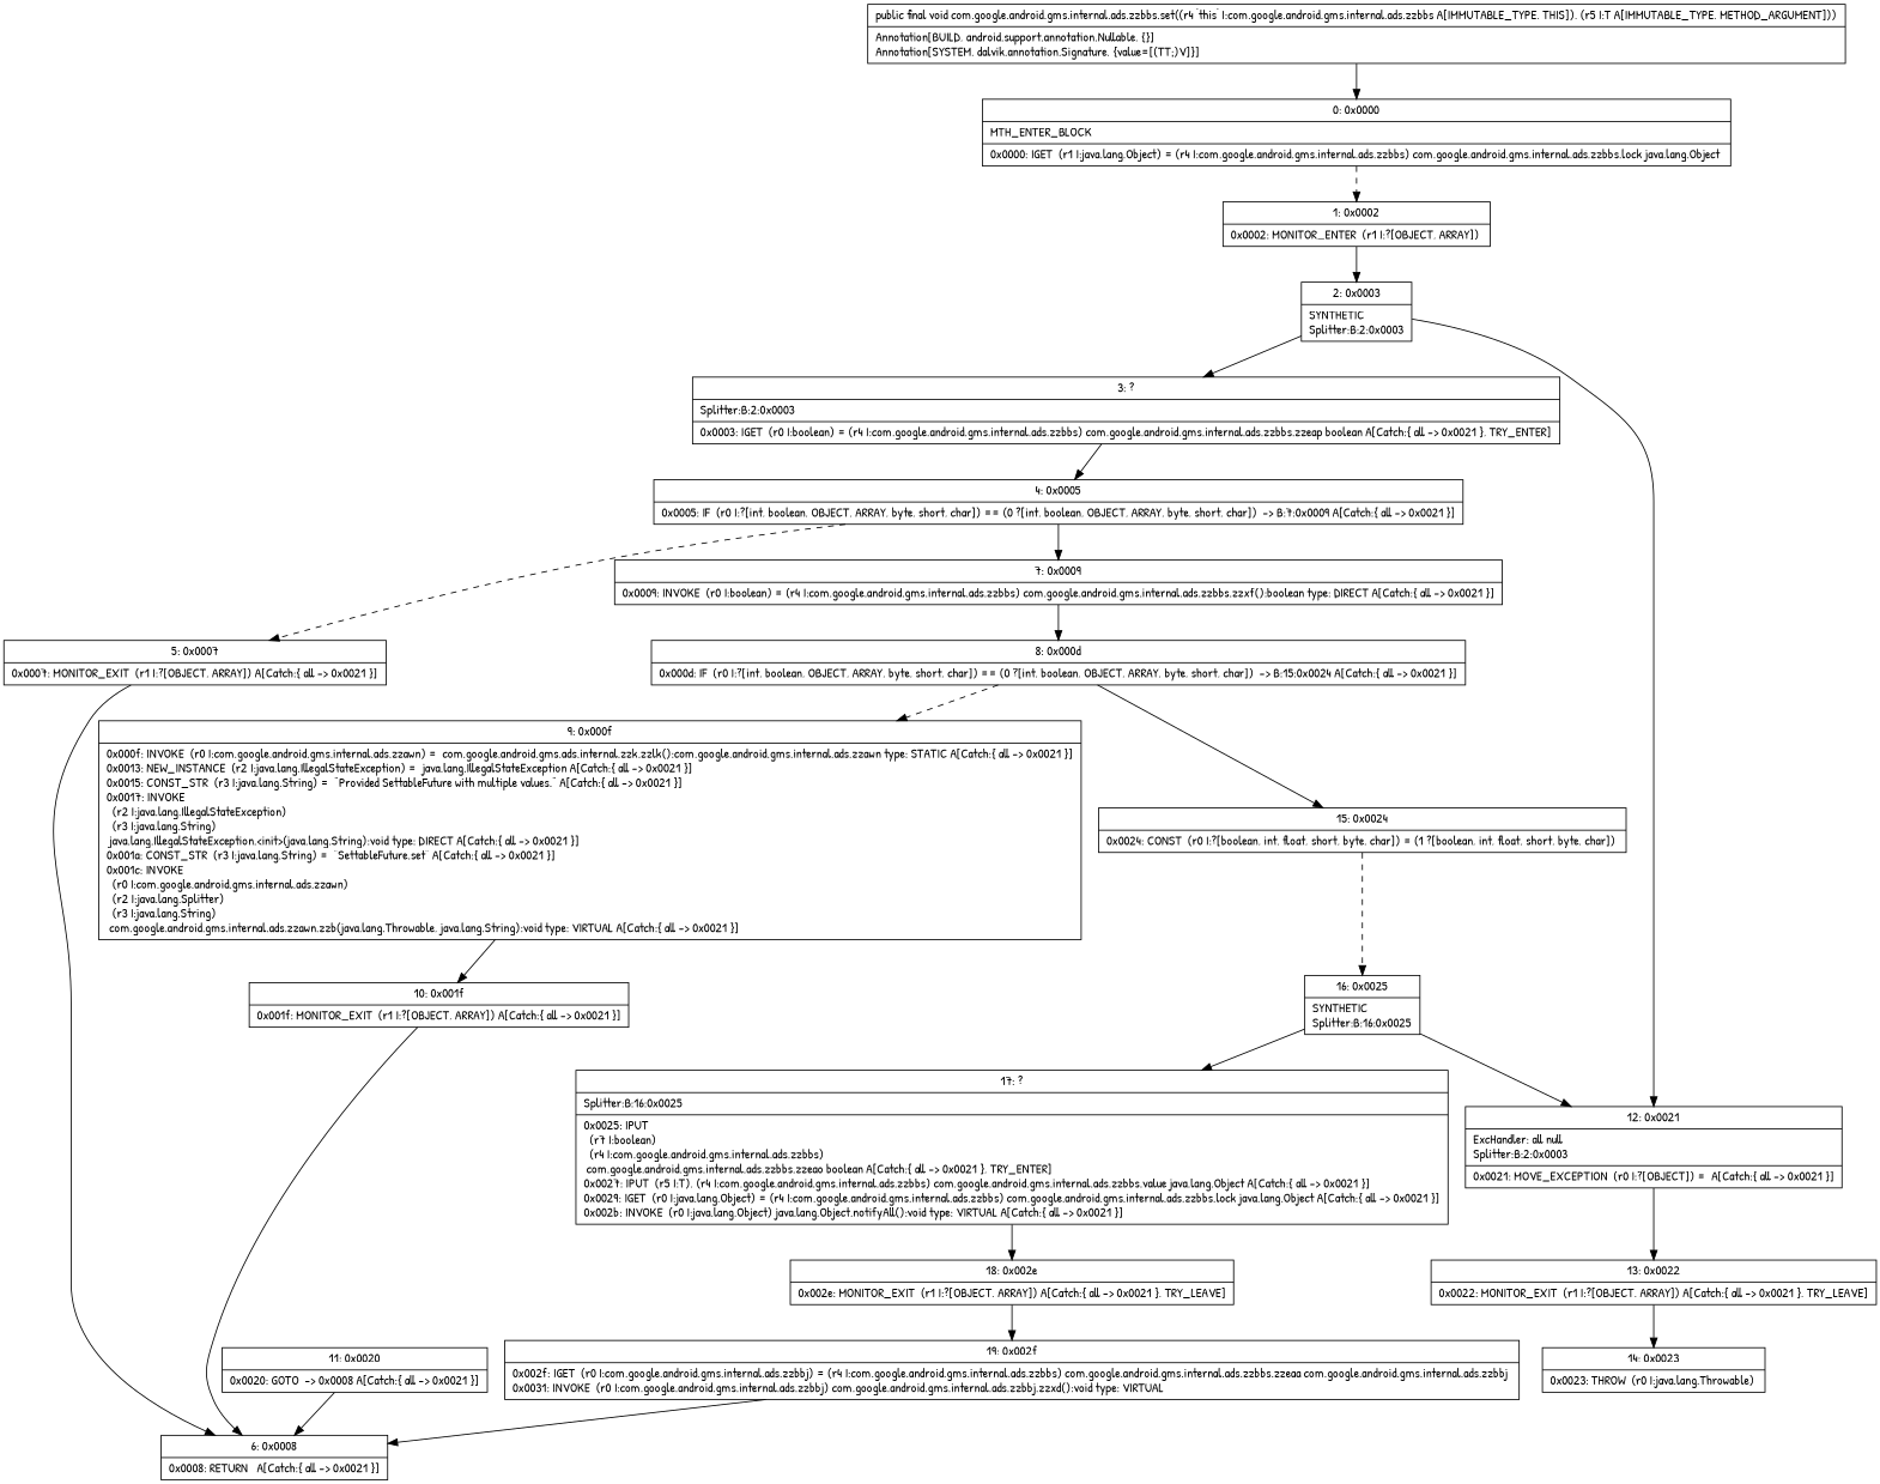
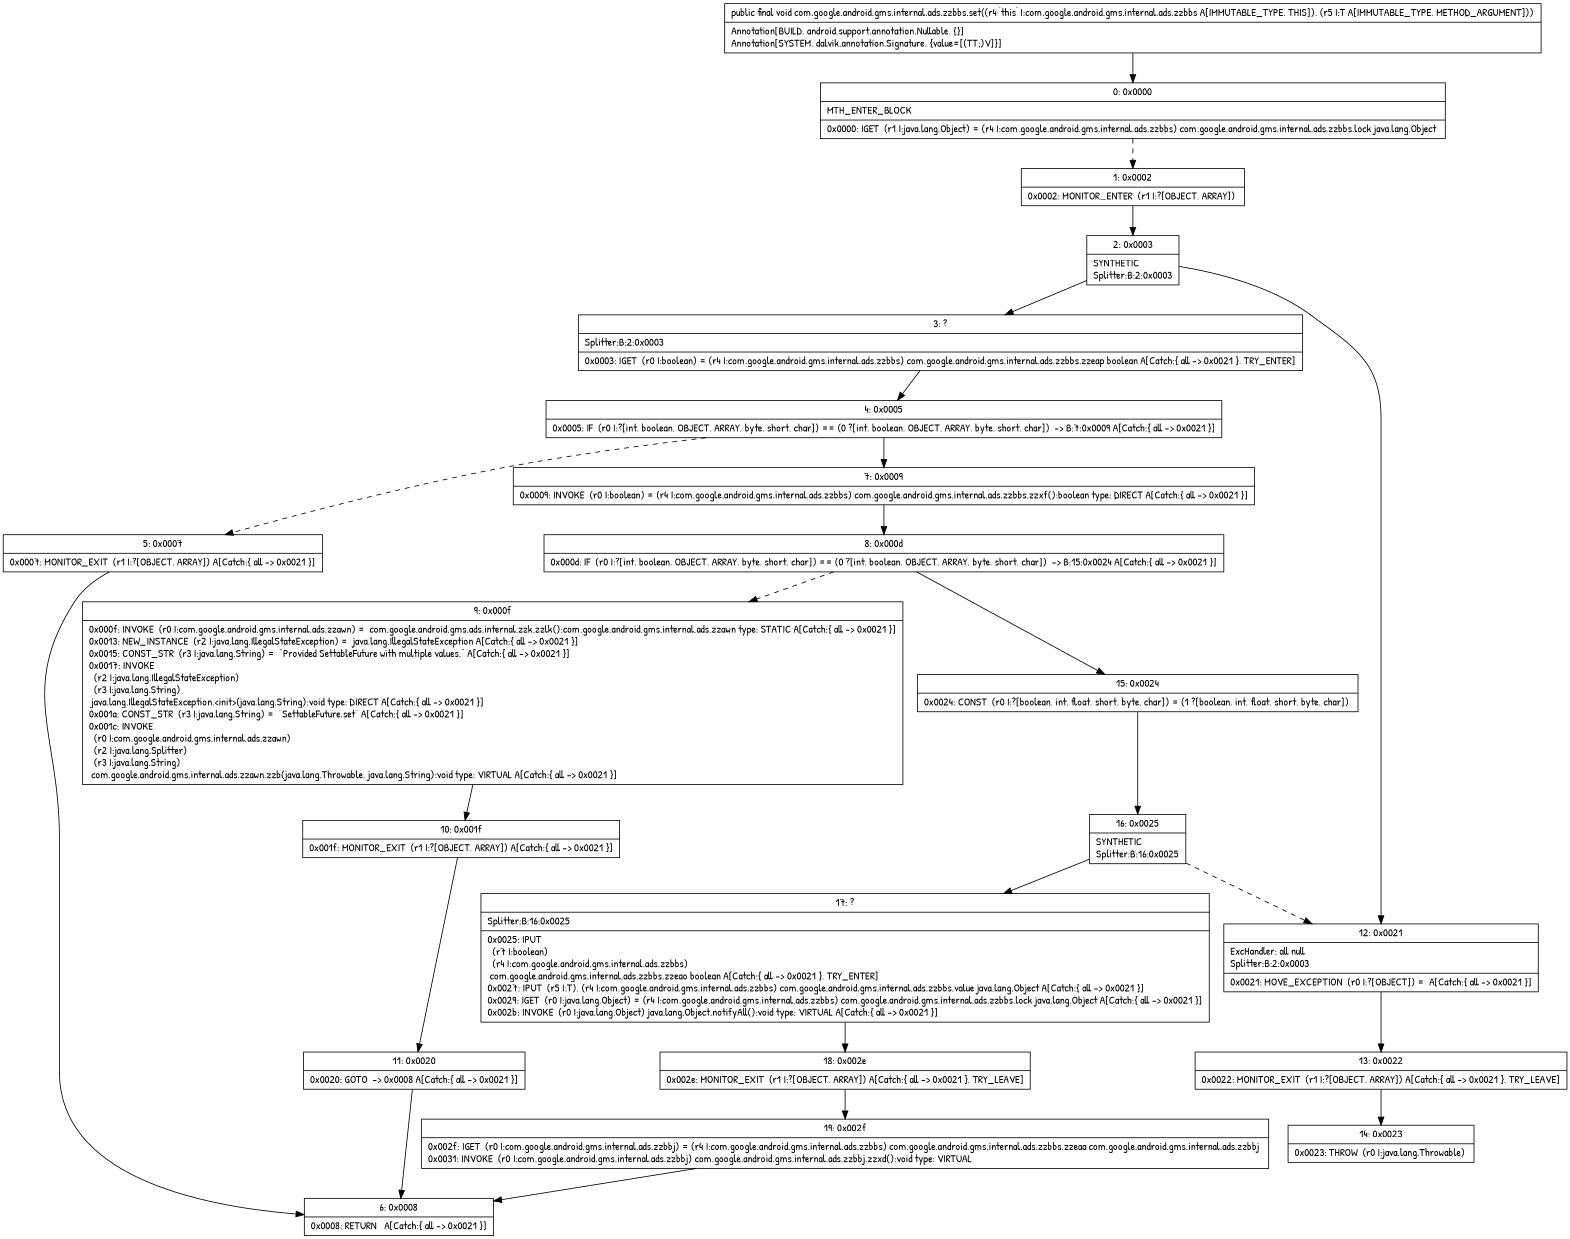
  digraph {
    fontname="Patrick Hand"
    node [fontname="Patrick Hand" shape=record]
    edge [fontname="Patrick Hand"]
    n1 [label="{0\:\ 0x0000|MTH_ENTER_BLOCK\l|0x0000: IGET  (r1 I:java.lang.Object) = (r4 I:com.google.android.gms.internal.ads.zzbbs) com.google.android.gms.internal.ads.zzbbs.lock java.lang.Object \l}"]
    n2 [label="{1\:\ 0x0002|0x0002: MONITOR_ENTER  (r1 I:?[OBJECT, ARRAY]) \l}"]
    n3 [label="{2\:\ 0x0003|SYNTHETIC\lSplitter:B:2:0x0003\l}"]
    n4 [label="{3\:\ ?|Splitter:B:2:0x0003\l|0x0003: IGET  (r0 I:boolean) = (r4 I:com.google.android.gms.internal.ads.zzbbs) com.google.android.gms.internal.ads.zzbbs.zzeap boolean A[Catch:\{ all \-\> 0x0021 \}, TRY_ENTER]\l}"]
    n5 [label="{12\:\ 0x0021|ExcHandler: all null\lSplitter:B:2:0x0003\l|0x0021: MOVE_EXCEPTION  (r0 I:?[OBJECT]) =  A[Catch:\{ all \-\> 0x0021 \}]\l}"]
    n6 [label="{4\:\ 0x0005|0x0005: IF  (r0 I:?[int, boolean, OBJECT, ARRAY, byte, short, char]) == (0 ?[int, boolean, OBJECT, ARRAY, byte, short, char])  \-\> B:7:0x0009 A[Catch:\{ all \-\> 0x0021 \}]\l}"]
    n7 [label="{13\:\ 0x0022|0x0022: MONITOR_EXIT  (r1 I:?[OBJECT, ARRAY]) A[Catch:\{ all \-\> 0x0021 \}, TRY_LEAVE]\l}"]
    n8 [label="{5\:\ 0x0007|0x0007: MONITOR_EXIT  (r1 I:?[OBJECT, ARRAY]) A[Catch:\{ all \-\> 0x0021 \}]\l}"]
    n9 [label="{7\:\ 0x0009|0x0009: INVOKE  (r0 I:boolean) = (r4 I:com.google.android.gms.internal.ads.zzbbs) com.google.android.gms.internal.ads.zzbbs.zzxf():boolean type: DIRECT A[Catch:\{ all \-\> 0x0021 \}]\l}"]
    n10 [label="{6\:\ 0x0008|0x0008: RETURN   A[Catch:\{ all \-\> 0x0021 \}]\l}"]
    n11 [label="{8\:\ 0x000d|0x000d: IF  (r0 I:?[int, boolean, OBJECT, ARRAY, byte, short, char]) == (0 ?[int, boolean, OBJECT, ARRAY, byte, short, char])  \-\> B:15:0x0024 A[Catch:\{ all \-\> 0x0021 \}]\l}"]
    n12 [label="{9\:\ 0x000f|0x000f: INVOKE  (r0 I:com.google.android.gms.internal.ads.zzawn) =  com.google.android.gms.ads.internal.zzk.zzlk():com.google.android.gms.internal.ads.zzawn type: STATIC A[Catch:\{ all \-\> 0x0021 \}]\l0x0013: NEW_INSTANCE  (r2 I:java.lang.IllegalStateException) =  java.lang.IllegalStateException A[Catch:\{ all \-\> 0x0021 \}]\l0x0015: CONST_STR  (r3 I:java.lang.String) =  \"Provided SettableFuture with multiple values.\" A[Catch:\{ all \-\> 0x0021 \}]\l0x0017: INVOKE  \l  (r2 I:java.lang.IllegalStateException)\l  (r3 I:java.lang.String)\l java.lang.IllegalStateException.\<init\>(java.lang.String):void type: DIRECT A[Catch:\{ all \-\> 0x0021 \}]\l0x001a: CONST_STR  (r3 I:java.lang.String) =  \"SettableFuture.set\" A[Catch:\{ all \-\> 0x0021 \}]\l0x001c: INVOKE  \l  (r0 I:com.google.android.gms.internal.ads.zzawn)\l  (r2 I:java.lang.Splitter)\l  (r3 I:java.lang.String)\l com.google.android.gms.internal.ads.zzawn.zzb(java.lang.Throwable, java.lang.String):void type: VIRTUAL A[Catch:\{ all \-\> 0x0021 \}]\l}"]
    n13 [label="{15\:\ 0x0024|0x0024: CONST  (r0 I:?[boolean, int, float, short, byte, char]) = (1 ?[boolean, int, float, short, byte, char]) \l}"]
    n14 [label="{10\:\ 0x001f|0x001f: MONITOR_EXIT  (r1 I:?[OBJECT, ARRAY]) A[Catch:\{ all \-\> 0x0021 \}]\l}"]
    n15 [label="{16\:\ 0x0025|SYNTHETIC\lSplitter:B:16:0x0025\l}"]
    n16 [label="{11\:\ 0x0020|0x0020: GOTO  \-\> 0x0008 A[Catch:\{ all \-\> 0x0021 \}]\l}"]
    n17 [label="{14\:\ 0x0023|0x0023: THROW  (r0 I:java.lang.Throwable) \l}"]
    n18 [label="{17\:\ ?|Splitter:B:16:0x0025\l|0x0025: IPUT  \l  (r7 I:boolean)\l  (r4 I:com.google.android.gms.internal.ads.zzbbs)\l com.google.android.gms.internal.ads.zzbbs.zzeao boolean A[Catch:\{ all \-\> 0x0021 \}, TRY_ENTER]\l0x0027: IPUT  (r5 I:T), (r4 I:com.google.android.gms.internal.ads.zzbbs) com.google.android.gms.internal.ads.zzbbs.value java.lang.Object A[Catch:\{ all \-\> 0x0021 \}]\l0x0029: IGET  (r0 I:java.lang.Object) = (r4 I:com.google.android.gms.internal.ads.zzbbs) com.google.android.gms.internal.ads.zzbbs.lock java.lang.Object A[Catch:\{ all \-\> 0x0021 \}]\l0x002b: INVOKE  (r0 I:java.lang.Object) java.lang.Object.notifyAll():void type: VIRTUAL A[Catch:\{ all \-\> 0x0021 \}]\l}"]
    n19 [label="{18\:\ 0x002e|0x002e: MONITOR_EXIT  (r1 I:?[OBJECT, ARRAY]) A[Catch:\{ all \-\> 0x0021 \}, TRY_LEAVE]\l}"]
    n20 [label="{19\:\ 0x002f|0x002f: IGET  (r0 I:com.google.android.gms.internal.ads.zzbbj) = (r4 I:com.google.android.gms.internal.ads.zzbbs) com.google.android.gms.internal.ads.zzbbs.zzeaa com.google.android.gms.internal.ads.zzbbj \l0x0031: INVOKE  (r0 I:com.google.android.gms.internal.ads.zzbbj) com.google.android.gms.internal.ads.zzbbj.zzxd():void type: VIRTUAL \l}"]
    n21 [label="{public final void com.google.android.gms.internal.ads.zzbbs.set((r4 'this' I:com.google.android.gms.internal.ads.zzbbs A[IMMUTABLE_TYPE, THIS]), (r5 I:T A[IMMUTABLE_TYPE, METHOD_ARGUMENT]))  | Annotation[BUILD, android.support.annotation.Nullable, \{\}]\lAnnotation[SYSTEM, dalvik.annotation.Signature, \{value=[(TT;)V]\}]\l}"]
    n1 -> n2 [style=dashed]
    n2 -> n3
    n3 -> n4
    n3 -> n5
    n4 -> n6
    n5 -> n7
    n6 -> n8 [style=dashed]
    n6 -> n9
    n7 -> n17
    n8 -> n10
    n9 -> n11
    n11 -> n12 [style=dashed]
    n11 -> n13
    n12 -> n14
-   n13 -> n15 [style=dashed]
-   n14 -> n10
-   n15 -> n5
+   n13 -> n15
+   n14 -> n16
+   n15 -> n5 [style=dashed]
    n15 -> n18
    n16 -> n10
    n18 -> n19
    n19 -> n20
    n20 -> n10
    n21 -> n1
  }
